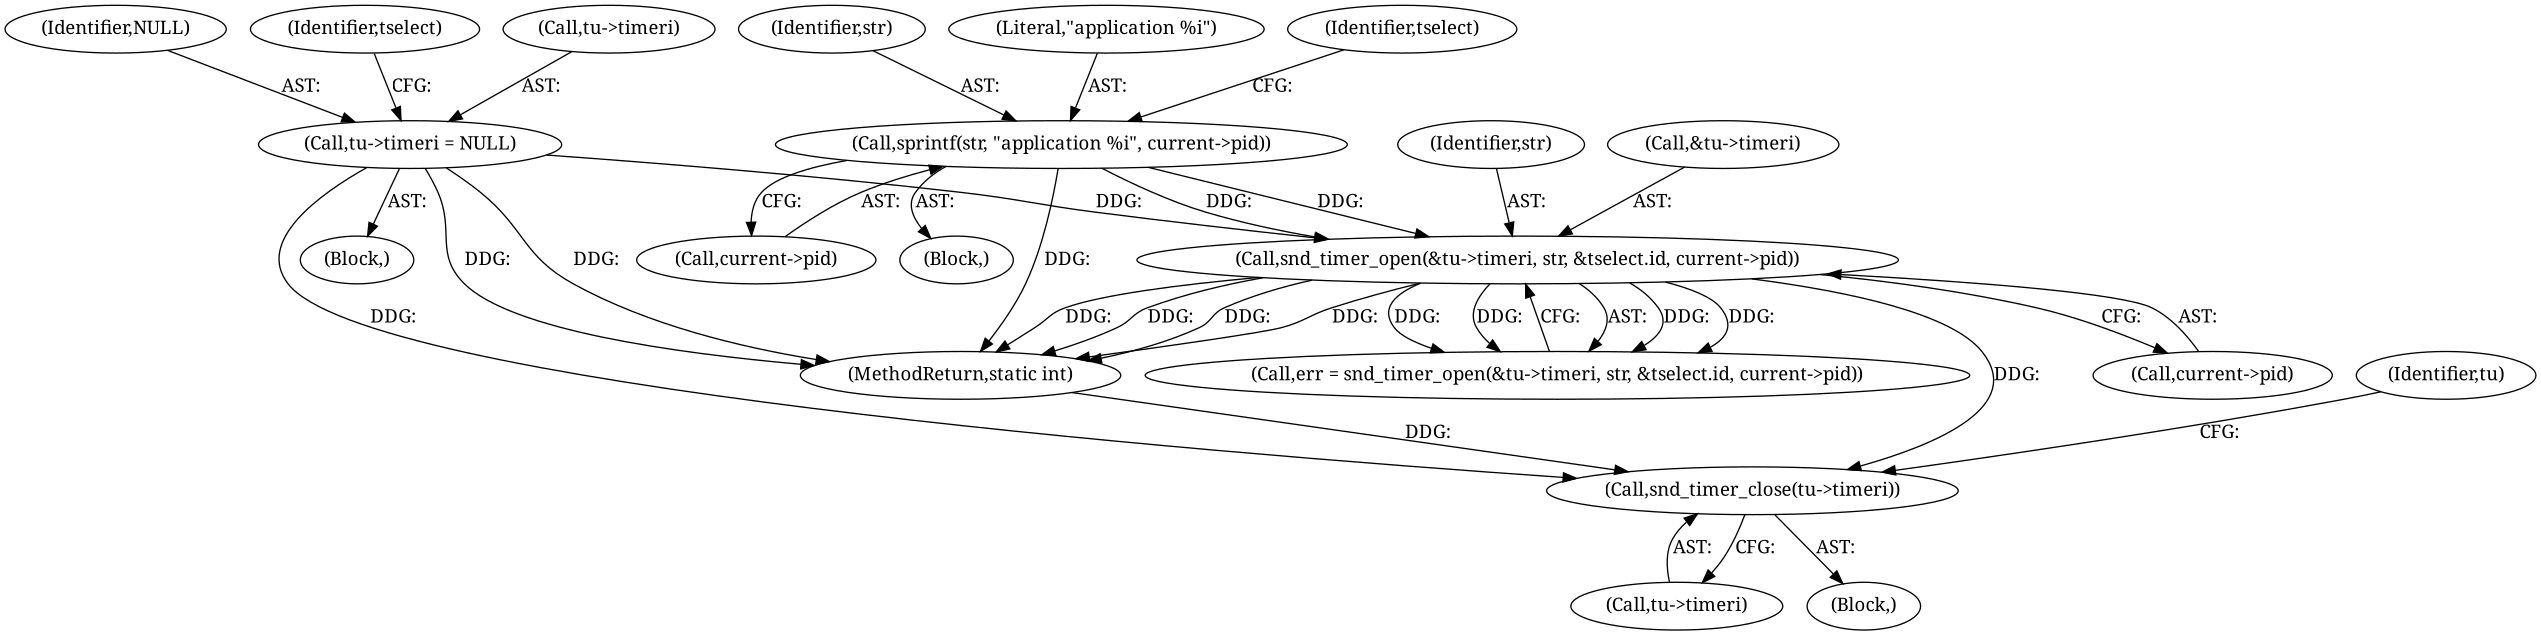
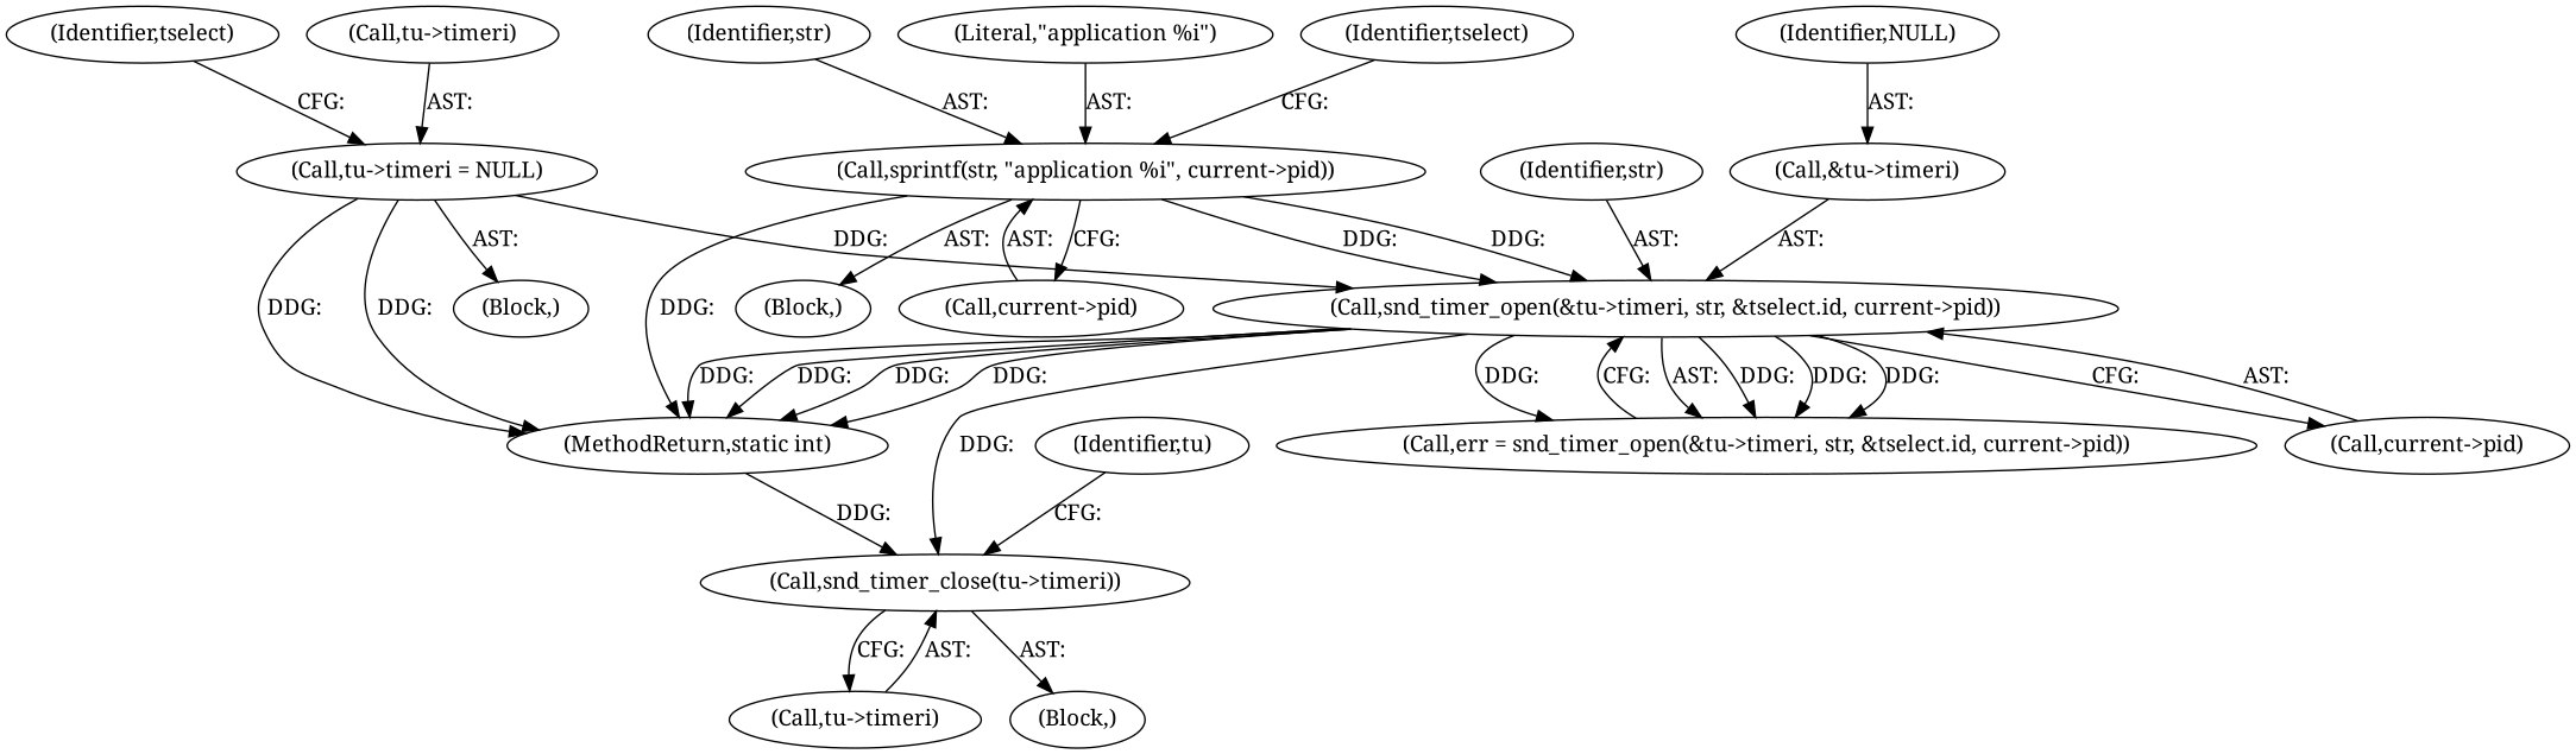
  digraph {
    fontname="Noto Serif"
    node [fontname="Noto Serif"]
    edge [fontname="Noto Serif"]
    n1 [label="(Call,snd_timer_close(tu->timeri))"]
    n2 [label="(Call,tu->timeri)"]
    n3 [label="(Block,)"]
    n4 [label="(MethodReturn,static int)"]
    n5 [label="(Call,snd_timer_open(&tu->timeri, str, &tselect.id, current->pid))"]
    n6 [label="(Call,err = snd_timer_open(&tu->timeri, str, &tselect.id, current->pid))"]
    n7 [label="(Call,current->pid)"]
    n8 [label="(Call,tu->timeri = NULL)"]
    n9 [label="(Block,)"]
    n10 [label="(Identifier,NULL)"]
    n11 [label="(Call,sprintf(str, \"application %i\", current->pid))"]
    n12 [label="(Call,current->pid)"]
    n13 [label="(Block,)"]
    n14 [label="(Identifier,tselect)"]
    n15 [label="(Call,tu->timeri)"]
    n16 [label="(Identifier,str)"]
    n17 [label="(Identifier,tu)"]
    n18 [label="(Identifier,str)"]
    n19 [label="(Literal,\"application %i\")"]
    n20 [label="(Call,&tu->timeri)"]
    n21 [label="(Identifier,tselect)"]
    n1 -> n2 [label="CFG: "]
    n1 -> n3 [label="AST: "]
    n2 -> n1 [label="AST: "]
    n4 -> n1 [label="DDG: "]
    n5 -> n1 [label="DDG: "]
    n5 -> n4 [label="DDG: "]
    n5 -> n4 [label="DDG: "]
    n5 -> n4 [label="DDG: "]
    n5 -> n4 [label="DDG: "]
    n5 -> n6 [label="AST: "]
    n5 -> n6 [label="DDG: "]
    n5 -> n6 [label="DDG: "]
    n5 -> n6 [label="DDG: "]
    n5 -> n6 [label="DDG: "]
    n5 -> n7 [label="CFG: "]
    n6 -> n5 [label="CFG: "]
    n7 -> n5 [label="AST: "]
-   n8 -> n1 [label="DDG: "]
    n8 -> n4 [label="DDG: "]
    n8 -> n4 [label="DDG: "]
    n8 -> n5 [label="DDG: "]
    n8 -> n9 [label="AST: "]
-   n10 -> n8 [label="AST: "]
+   n10 -> n20 [label="AST: "]
    n11 -> n4 [label="DDG: "]
    n11 -> n5 [label="DDG: "]
    n11 -> n5 [label="DDG: "]
    n11 -> n12 [label="CFG: "]
    n11 -> n13 [label="AST: "]
    n12 -> n11 [label="AST: "]
    n14 -> n8 [label="CFG: "]
    n15 -> n8 [label="AST: "]
    n16 -> n11 [label="AST: "]
    n17 -> n1 [label="CFG: "]
    n18 -> n5 [label="AST: "]
    n19 -> n11 [label="AST: "]
    n20 -> n5 [label="AST: "]
    n21 -> n11 [label="CFG: "]
  }
